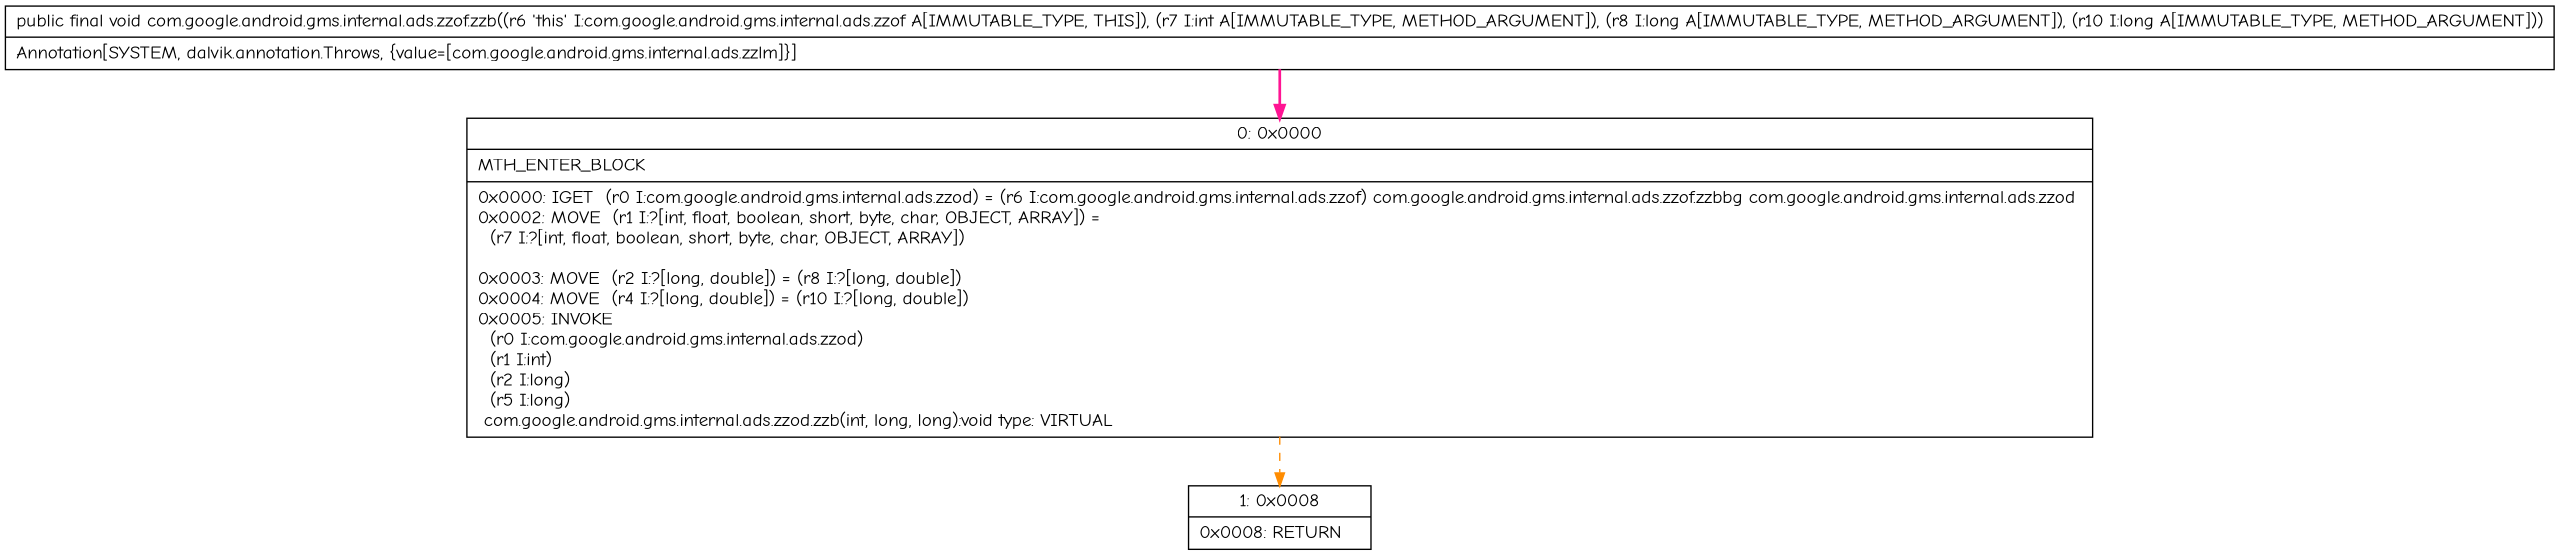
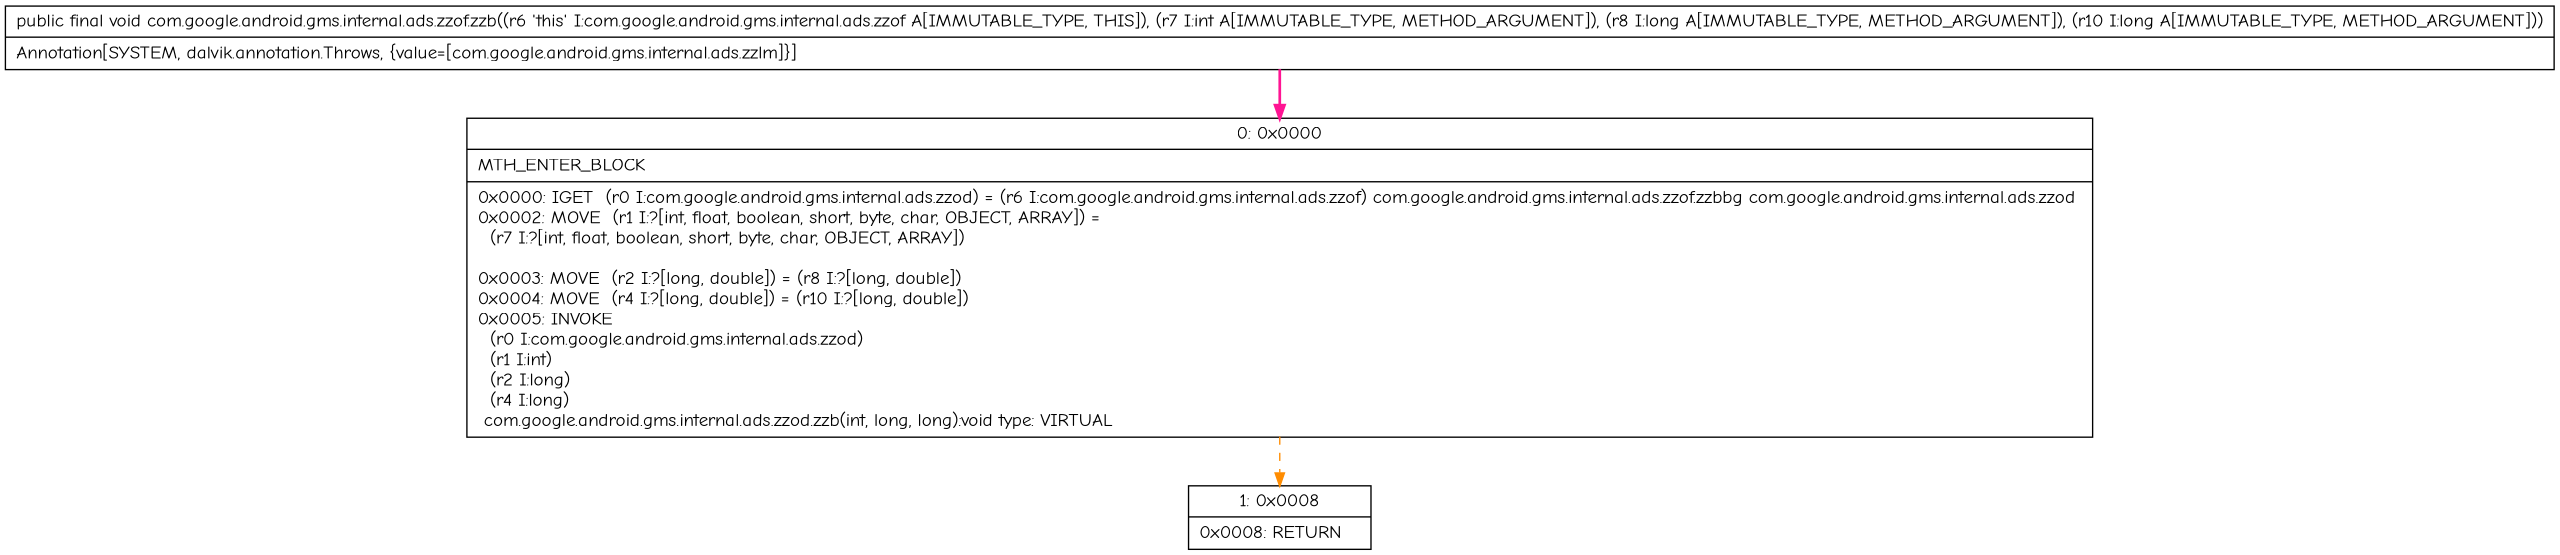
  digraph {
    fontname="Comic Neue"
    node [shape=record fontname="Comic Neue"]
    edge [fontname="Comic Neue"]
-   n1 [label="{0\:\ 0x0000|MTH_ENTER_BLOCK\l|0x0000: IGET  (r0 I:com.google.android.gms.internal.ads.zzod) = (r6 I:com.google.android.gms.internal.ads.zzof) com.google.android.gms.internal.ads.zzof.zzbbg com.google.android.gms.internal.ads.zzod \l0x0002: MOVE  (r1 I:?[int, float, boolean, short, byte, char, OBJECT, ARRAY]) = \l  (r7 I:?[int, float, boolean, short, byte, char, OBJECT, ARRAY])\l \l0x0003: MOVE  (r2 I:?[long, double]) = (r8 I:?[long, double]) \l0x0004: MOVE  (r4 I:?[long, double]) = (r10 I:?[long, double]) \l0x0005: INVOKE  \l  (r0 I:com.google.android.gms.internal.ads.zzod)\l  (r1 I:int)\l  (r2 I:long)\l  (r5 I:long)\l com.google.android.gms.internal.ads.zzod.zzb(int, long, long):void type: VIRTUAL \l}"]
+   n1 [label="{0\:\ 0x0000|MTH_ENTER_BLOCK\l|0x0000: IGET  (r0 I:com.google.android.gms.internal.ads.zzod) = (r6 I:com.google.android.gms.internal.ads.zzof) com.google.android.gms.internal.ads.zzof.zzbbg com.google.android.gms.internal.ads.zzod \l0x0002: MOVE  (r1 I:?[int, float, boolean, short, byte, char, OBJECT, ARRAY]) = \l  (r7 I:?[int, float, boolean, short, byte, char, OBJECT, ARRAY])\l \l0x0003: MOVE  (r2 I:?[long, double]) = (r8 I:?[long, double]) \l0x0004: MOVE  (r4 I:?[long, double]) = (r10 I:?[long, double]) \l0x0005: INVOKE  \l  (r0 I:com.google.android.gms.internal.ads.zzod)\l  (r1 I:int)\l  (r2 I:long)\l  (r4 I:long)\l com.google.android.gms.internal.ads.zzod.zzb(int, long, long):void type: VIRTUAL \l}"]
    n2 [label="{1\:\ 0x0008|0x0008: RETURN   \l}"]
    n3 [label="{public final void com.google.android.gms.internal.ads.zzof.zzb((r6 'this' I:com.google.android.gms.internal.ads.zzof A[IMMUTABLE_TYPE, THIS]), (r7 I:int A[IMMUTABLE_TYPE, METHOD_ARGUMENT]), (r8 I:long A[IMMUTABLE_TYPE, METHOD_ARGUMENT]), (r10 I:long A[IMMUTABLE_TYPE, METHOD_ARGUMENT]))  | Annotation[SYSTEM, dalvik.annotation.Throws, \{value=[com.google.android.gms.internal.ads.zzlm]\}]\l}"]
    n1 -> n2 [color=darkorange style=dashed]
    n3 -> n1 [color=deeppink style=bold]
  }
